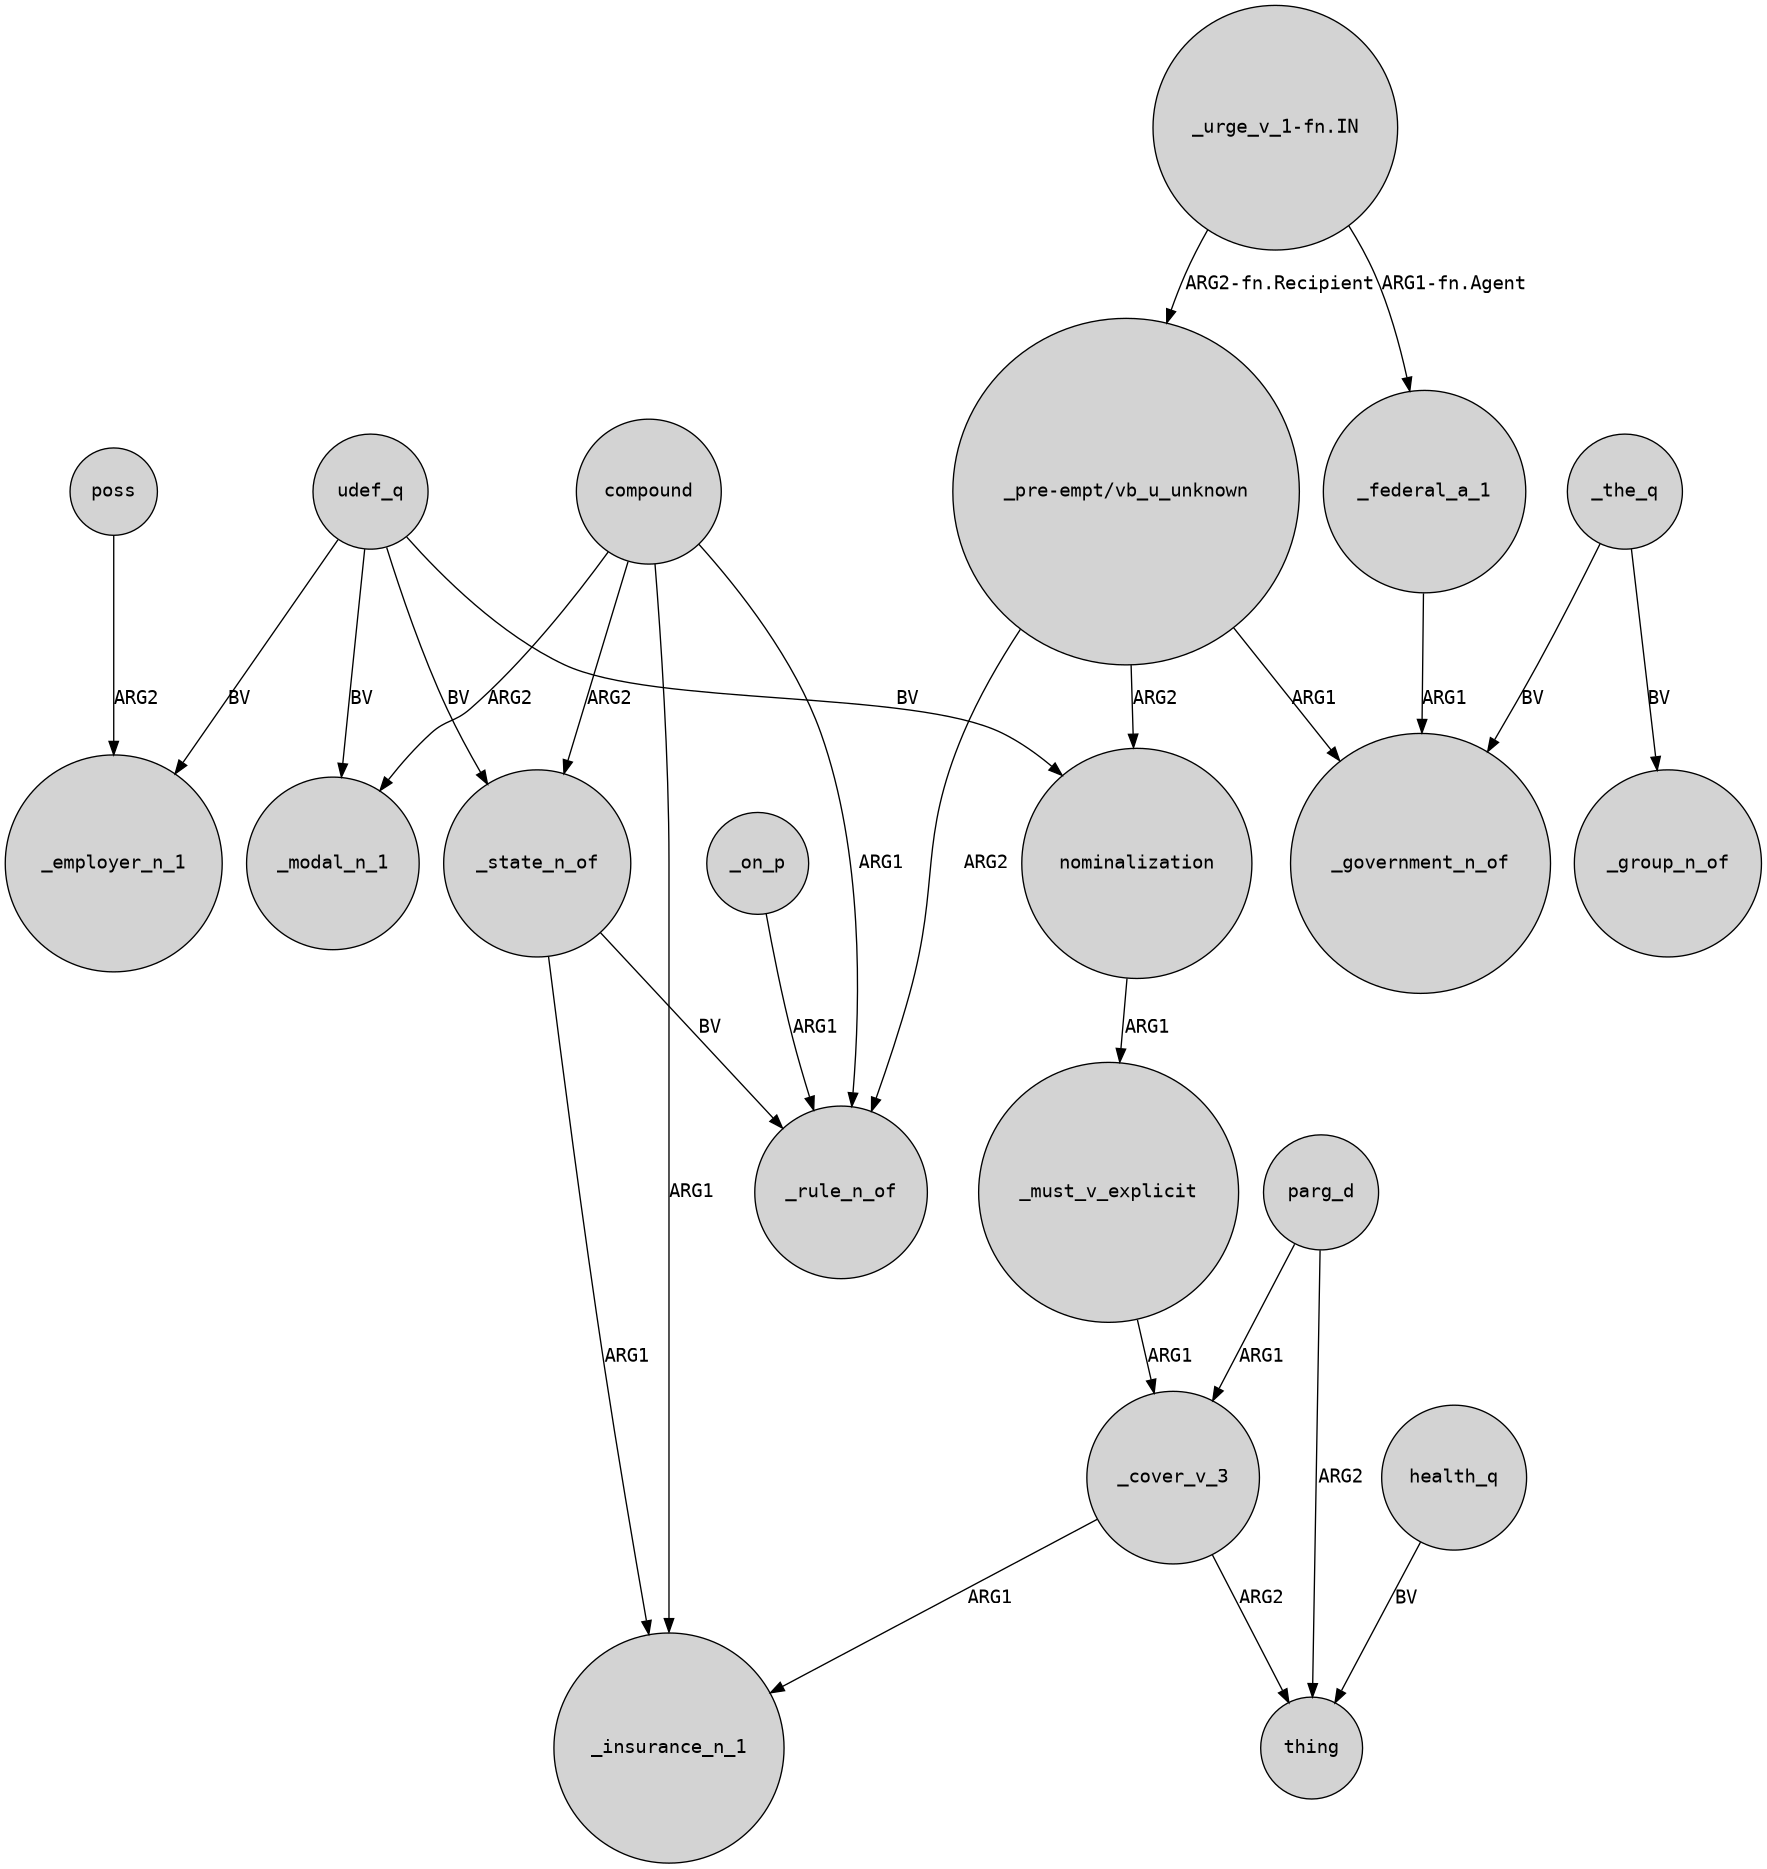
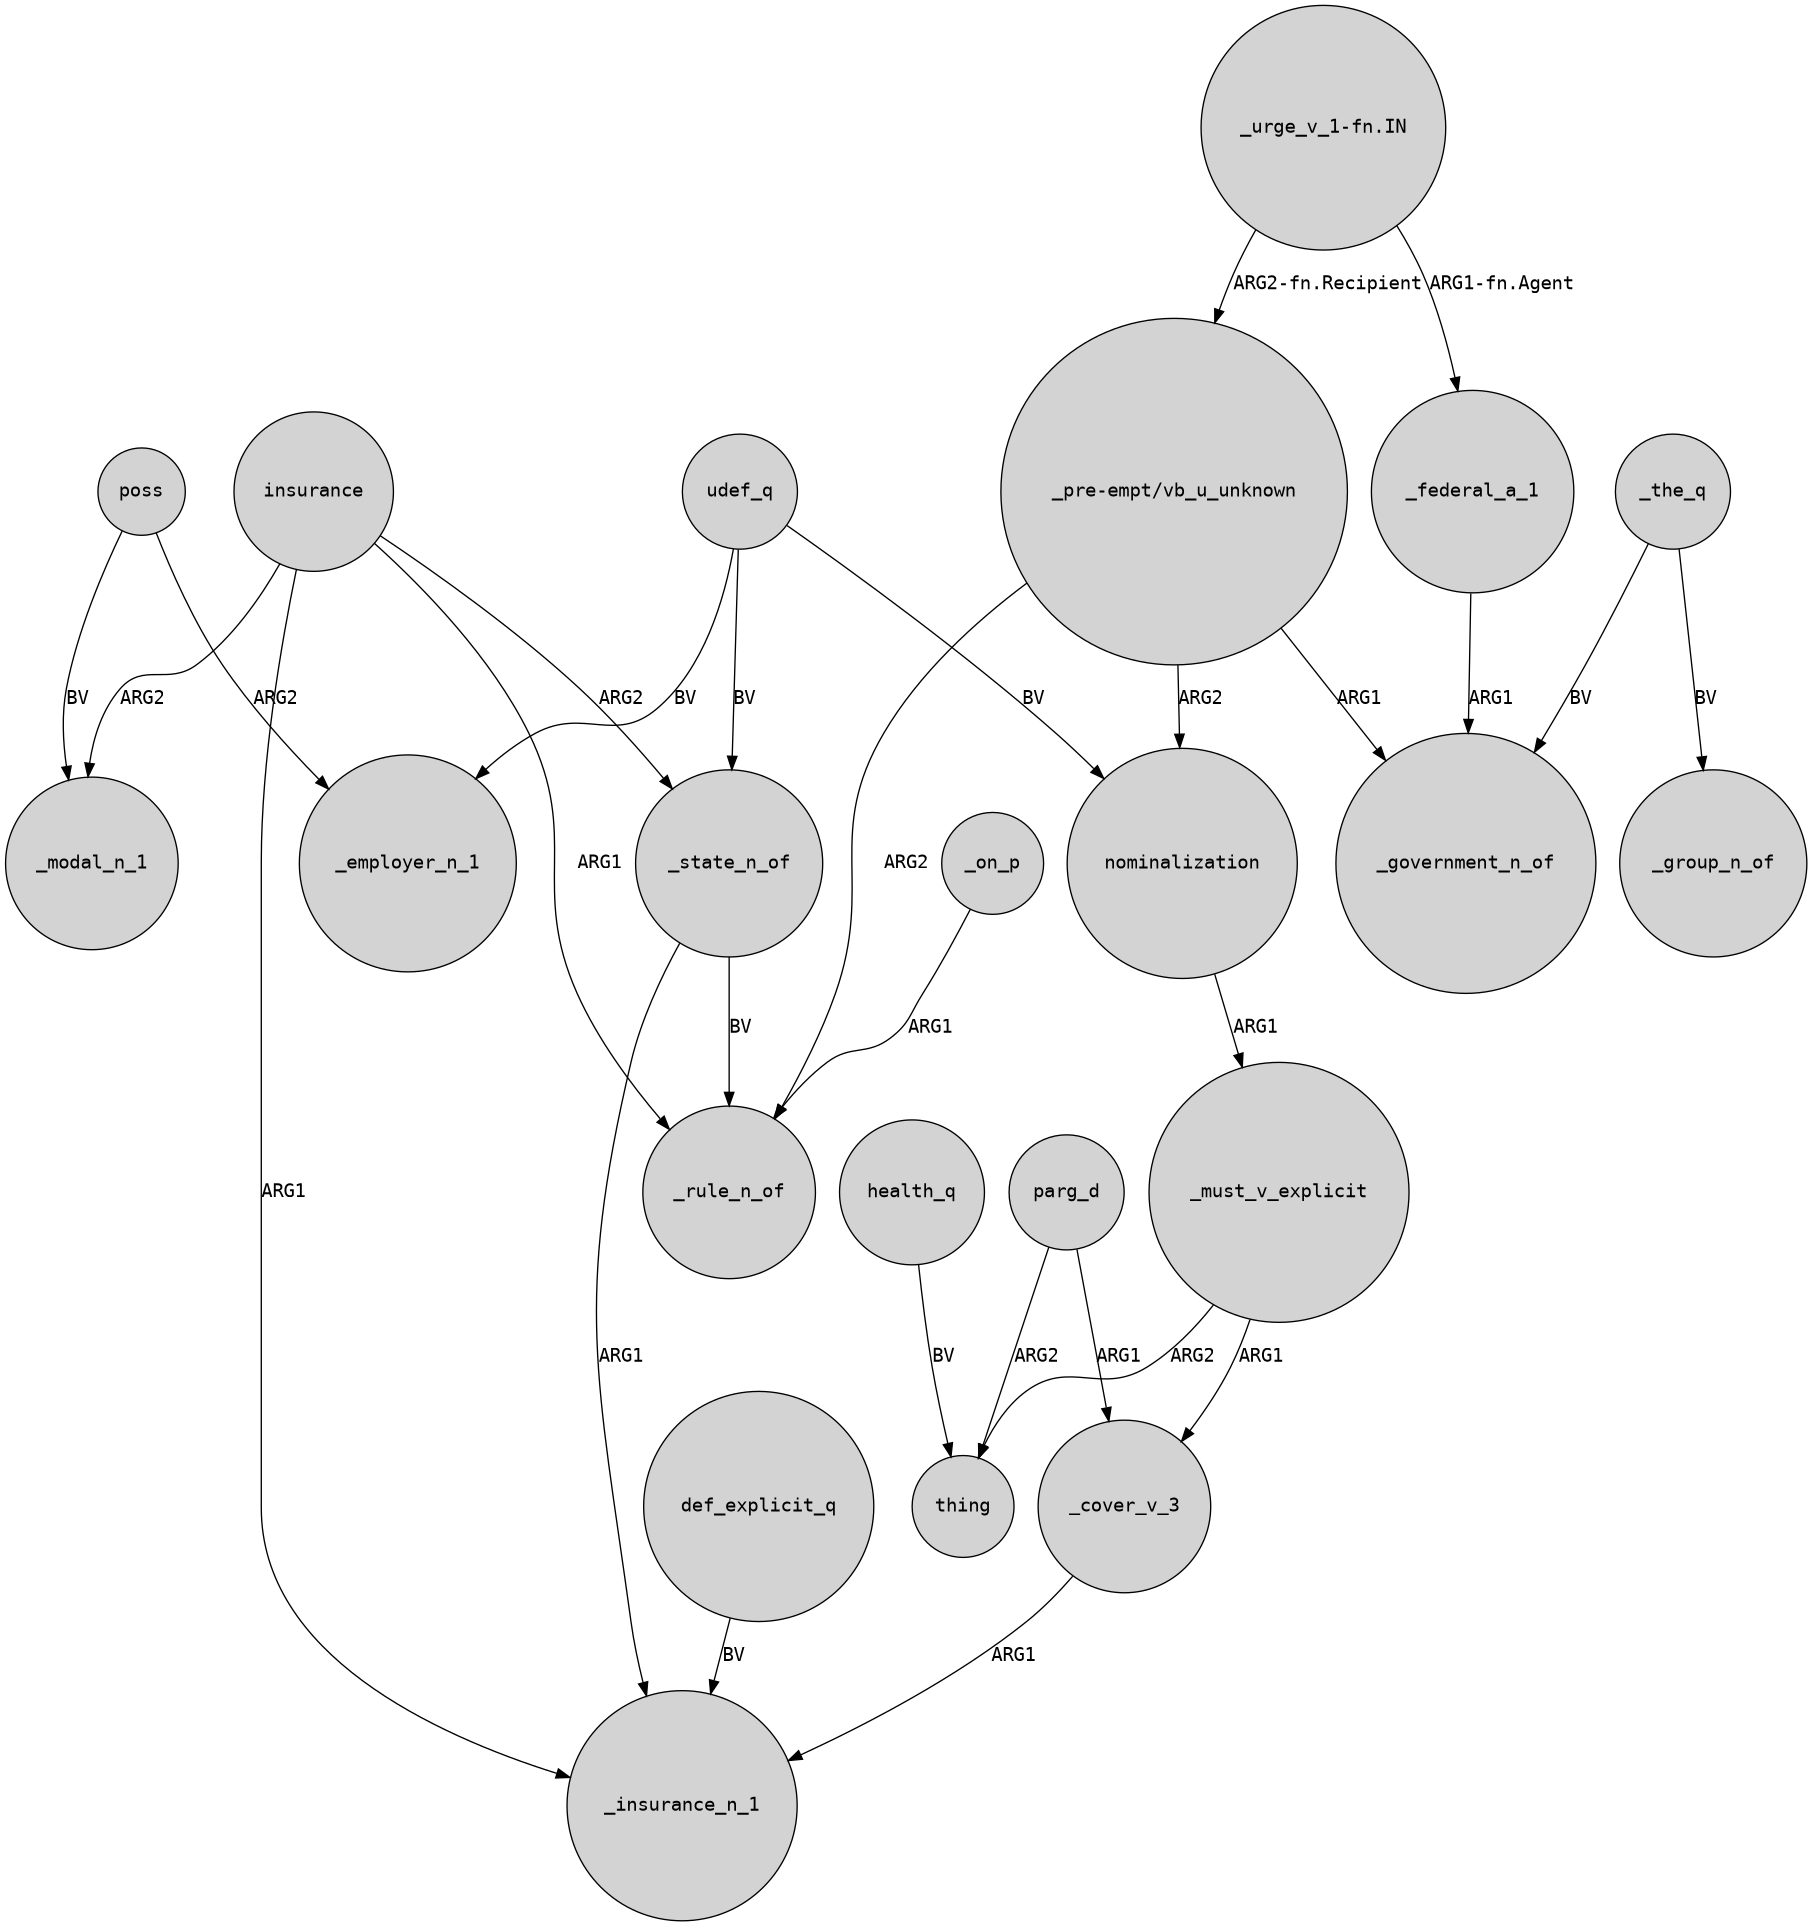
  digraph {
    fontname="DejaVu Sans Mono"
    node [fontname="DejaVu Sans Mono" shape=circle style=filled]
    edge [fontname="DejaVu Sans Mono"]
    udef_q
    _employer_n_1
    nominalization
    _state_n_of
    n5 [label=_modal_n_1]
    n6 [label=_must_v_explicit]
    _rule_n_of
    _insurance_n_1
-   compound
+   compound [label=insurance]
+   def_explicit_q
    poss
    "_pre-empt/vb_u_unknown"
    _government_n_of
    n14 [label=_cover_v_3]
    thing
    parg_d
    _on_p
    _the_q
    _group_n_of
    _federal_a_1
    "_urge_v_1-fn.IN"
    n22 [label=health_q]
    udef_q -> _employer_n_1 [label=BV]
    udef_q -> nominalization [label=BV]
    udef_q -> _state_n_of [label=BV]
-   udef_q -> n5 [label=BV]
+   poss -> n5 [label=BV]
    nominalization -> n6 [label=ARG1]
    _state_n_of -> _rule_n_of [label=BV]
    _state_n_of -> _insurance_n_1 [label=ARG1]
    n6 -> n14 [label=ARG1]
    compound -> _state_n_of [label=ARG2]
    compound -> n5 [label=ARG2]
    compound -> _rule_n_of [label=ARG1]
    compound -> _insurance_n_1 [label=ARG1]
+   def_explicit_q -> _insurance_n_1 [label=BV]
    poss -> _employer_n_1 [label=ARG2]
    "_pre-empt/vb_u_unknown" -> nominalization [label=ARG2]
    "_pre-empt/vb_u_unknown" -> _rule_n_of [label=ARG2]
    "_pre-empt/vb_u_unknown" -> _government_n_of [label=ARG1]
    n14 -> _insurance_n_1 [label=ARG1]
-   n14 -> thing [label=ARG2]
+   n6 -> thing [label=ARG2]
    parg_d -> n14 [label=ARG1]
    parg_d -> thing [label=ARG2]
    _on_p -> _rule_n_of [label=ARG1]
    _the_q -> _government_n_of [label=BV]
    _the_q -> _group_n_of [label=BV]
    _federal_a_1 -> _government_n_of [label=ARG1]
    "_urge_v_1-fn.IN" -> "_pre-empt/vb_u_unknown" [label="ARG2-fn.Recipient"]
    "_urge_v_1-fn.IN" -> _federal_a_1 [label="ARG1-fn.Agent"]
    n22 -> thing [label=BV]
  }
